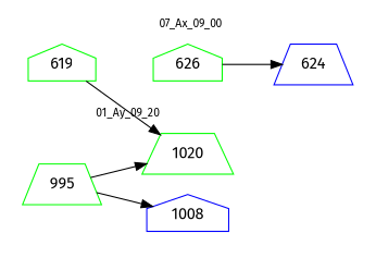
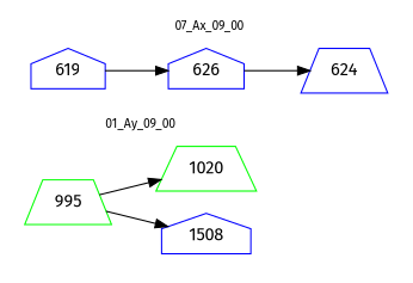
  digraph {
    fontname="Fira Sans"
    rankdir=LR
    node [color=green fontname="Fira Sans" shape=house]
    edge [color=black fontname="Fira Sans"]
-   n1 [label=619]
+   n1 [color=blue label=619]
    n2 [color=blue label=624 shape=trapezium]
-   n3 [label=626]
+   n3 [color=blue label=626]
    n4 [label=995 shape=trapezium]
-   n5 [color=blue label=1008]
+   n5 [color=blue label=1508]
    n6 [label=1020 shape=trapezium]
    subgraph cluster_1 {
      color=white
      fontsize=10
      label="07_Ax_09_00"
      n1
      n2
      n3
    }
    subgraph cluster_2 {
      color=white
      fontsize=10
-     label="01_Ay_09_20"
+     label="01_Ay_09_00"
      n4
      n5
      n6
    }
-   n1 -> n6
+   n1 -> n3
    n3 -> n2
    n4 -> n5
    n4 -> n6
  }
